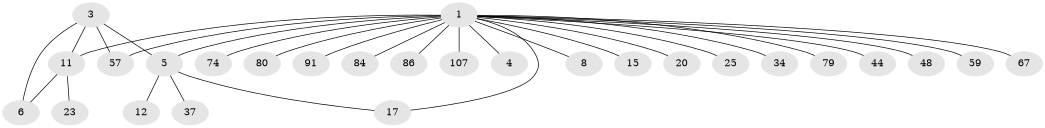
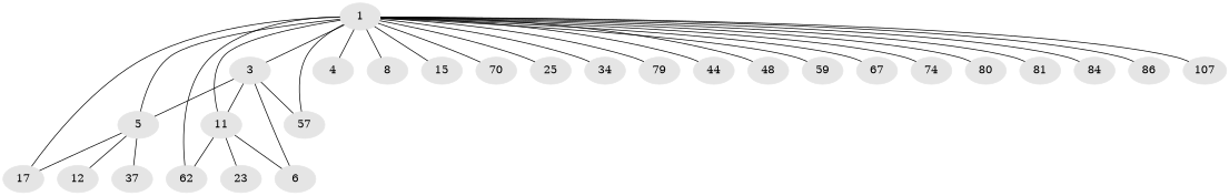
  graph {
    node [color=gray90 style=filled]
    1 [super="+2+7+12+30+53+47+13"]
    3 [super="+18+10+23+60+31"]
    4 [super="+29+90+21+40"]
    5 [super="+9+50+72+61+52"]
    8
    11 [super="+78+14+25+41+43"]
    15
    17
-   20 [super="+96+102+24"]
+   20 [super="+96+102+24" label=70]
    n10 [label=25 super="+51+36"]
    34
    n12 [label=79]
    44 [super="+88"]
    48 [super="+95"]
    57 [super="+68"]
    59
+   62
    67
    74
    80 [super="+89"]
-   81 [label=91]
+   81
    84
    86
    n24 [label=107]
    6 [super="+101+49"]
    n26 [label=12]
    37
    n28 [label=23 super="+54"]
+   1 -- 3 [weight=2]
    1 -- 4 [weight=3]
    1 -- 5 [weight=4]
    1 -- 8
    1 -- 11 [weight=3]
    1 -- 15
    1 -- 17
    1 -- 20
    1 -- n10
    1 -- 34
    1 -- n12
    1 -- 44
    1 -- 48
    1 -- 57 [weight=2]
    1 -- 59
+   1 -- 62
    1 -- 67
    1 -- 74
    1 -- 80
    1 -- 81
    1 -- 84
    1 -- 86
    1 -- n24
    3 -- 5 [weight=2]
    3 -- 11 [weight=2]
    3 -- 57
    3 -- 6
    5 -- 17
    5 -- n26
    5 -- 37
+   11 -- 62
    11 -- 6
    11 -- n28 [weight=2]
  }
